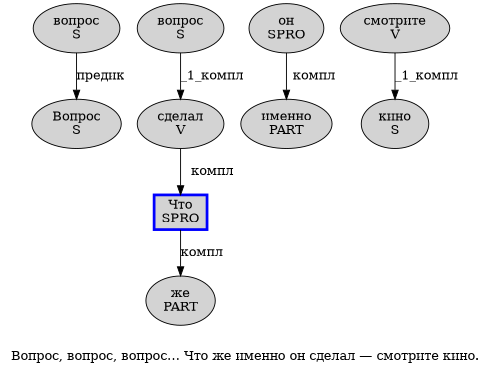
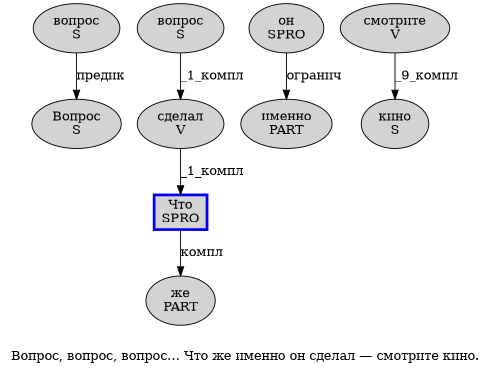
  digraph {
    label="Вопрос, вопрос, вопрос… Что же именно он сделал — смотрите кино."
    node [fillcolor=lightgray penwidth=1 shape=ellipse style=filled]
    n1 [label="Вопрос\nS"]
    n2 [label="вопрос\nS"]
    n3 [label="вопрос\nS"]
    n4 [label="сделал\nV"]
    n5 [color=blue label="Что\nSPRO" penwidth=3 shape=box]
    n6 [label="же\nPART"]
    n7 [label="именно\nPART"]
    n8 [label="он\nSPRO"]
    n9 [label="смотрите\nV"]
    n10 [label="кино\nS"]
    n2 -> n1 [label="предик"]
    n3 -> n4 [label="_1_компл"]
-   n4 -> n5 [label="компл"]
+   n4 -> n5 [label="_1_компл"]
    n5 -> n6 [label="компл"]
-   n8 -> n7 [label="компл"]
-   n9 -> n10 [label="_1_компл"]
+   n8 -> n7 [label="огранич"]
+   n9 -> n10 [label="_9_компл"]
  }
